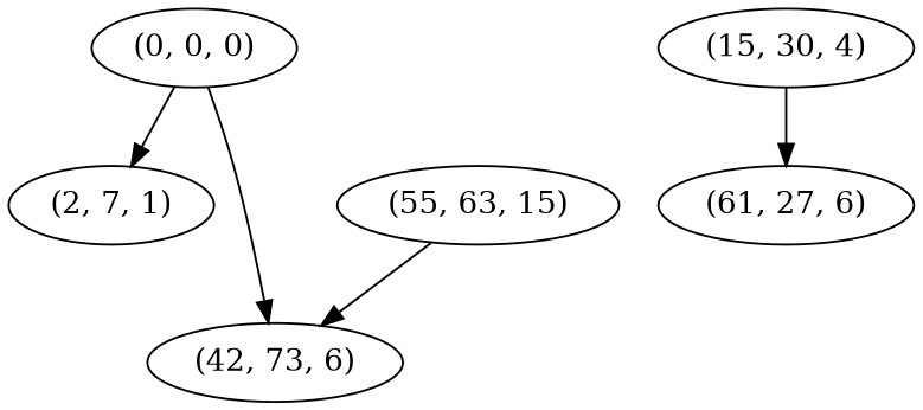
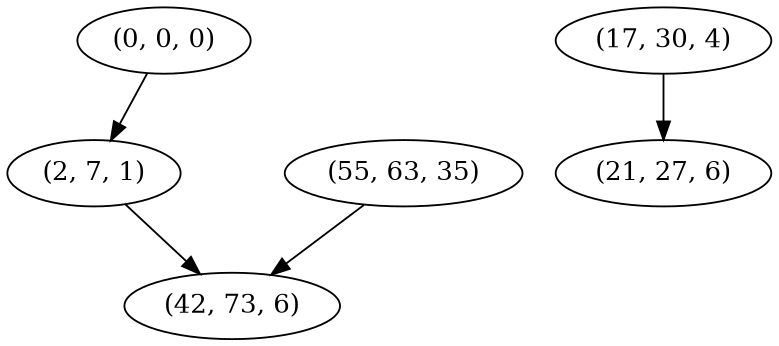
  digraph {
    "(0, 0, 0)"
    "(2, 7, 1)"
    "(42, 73, 6)"
-   "(15, 30, 4)"
-   "(21, 27, 6)" [label="(61, 27, 6)"]
-   "(55, 63, 15)"
+   "(15, 30, 4)" [label="(17, 30, 4)"]
+   "(21, 27, 6)"
+   "(55, 63, 15)" [label="(55, 63, 35)"]
    "(0, 0, 0)" -> "(2, 7, 1)"
-   "(0, 0, 0)" -> "(42, 73, 6)"
+   "(2, 7, 1)" -> "(42, 73, 6)"
    "(15, 30, 4)" -> "(21, 27, 6)"
    "(55, 63, 15)" -> "(42, 73, 6)"
  }
